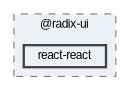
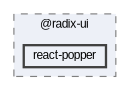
  digraph {
    compound=true
    fontname="Liberation Sans"
-   n1 [color=grey25 fillcolor="#edf0f7" fontname="Liberation Sans" fontsize=10 height=0.2 label="react-react" shape=box style="filled,bold" width=0.4]
+   n1 [color=grey25 fillcolor="#edf0f7" fontname="Liberation Sans" fontsize=10 height=0.2 label="react-popper" shape=box style="filled,bold" width=0.4]
    subgraph cluster_1 {
      bgcolor="#edf0f7"
      fontsize=10
      label="@radix-ui"
      pencolor=grey50
      style="filled,dashed"
      n1
    }
  }
